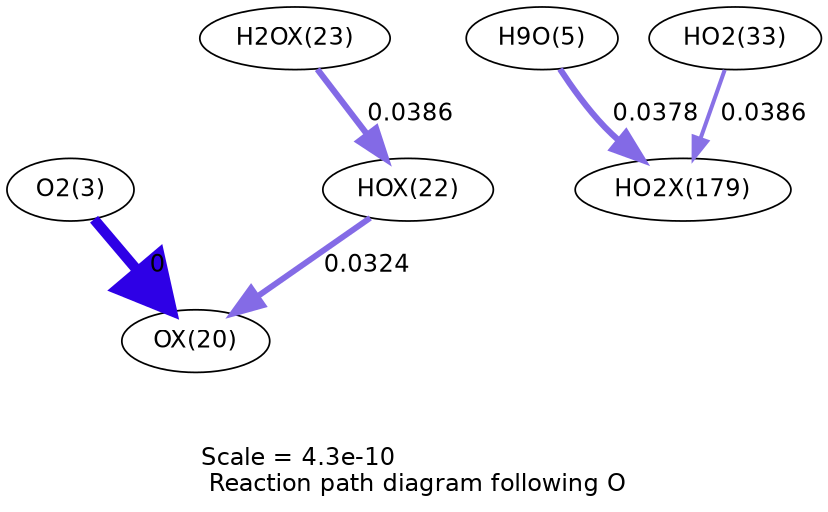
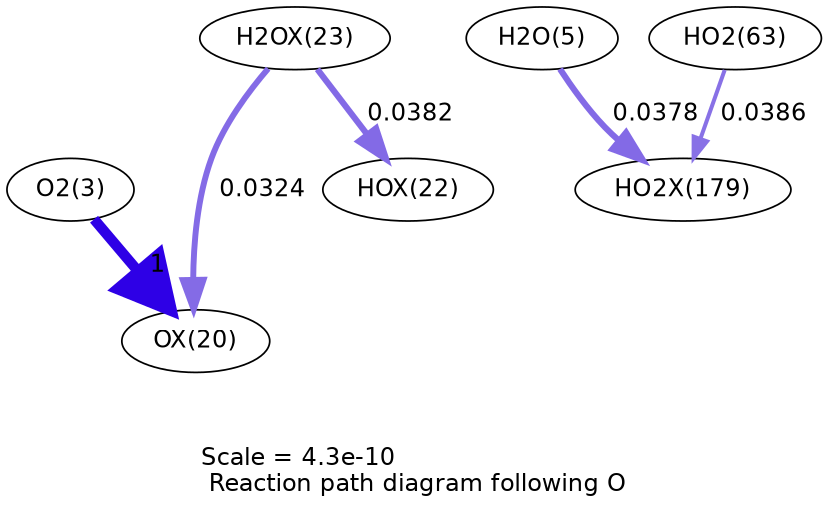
  digraph {
    fontname=Helvetica
    label="Scale = 4.3e-10\l Reaction path diagram following O"
    node [fontname=Helvetica]
    edge [fontname=Helvetica]
    n1 [label="O2(3)"]
    n2 [label="OX(20)"]
    n3 [label="HOX(22)"]
    n4 [label="H2OX(23)"]
-   n5 [label="H9O(5)"]
+   n5 [label="H2O(5)"]
    n6 [label="HO2X(179)"]
-   n7 [label="HO2(33)"]
-   n1 -> n2 [arrowsize=3 color="0.7, 1.5, 0.9" label=" 0" penwidth=6]
-   n3 -> n2 [arrowsize=1.7 color="0.7, 0.532, 0.9" label=" 0.0324" penwidth=3.41]
-   n4 -> n3 [arrowsize=1.77 color="0.7, 0.539, 0.9" label=" 0.0386" penwidth=3.54]
+   n7 [label="HO2(63)"]
+   n1 -> n2 [arrowsize=3 color="0.7, 1.5, 0.9" label=" 1" penwidth=6]
+   n4 -> n2 [arrowsize=1.7 color="0.7, 0.532, 0.9" label=" 0.0324" penwidth=3.41]
+   n4 -> n3 [arrowsize=1.77 color="0.7, 0.539, 0.9" label=" 0.0382" penwidth=3.54]
    n5 -> n6 [arrowsize=1.76 color="0.7, 0.538, 0.9" label=" 0.0378" penwidth=3.53]
    n7 -> n6 [arrowsize=1.16 color="0.7, 0.508, 0.9" label=" 0.0386" penwidth=2.32]
  }
